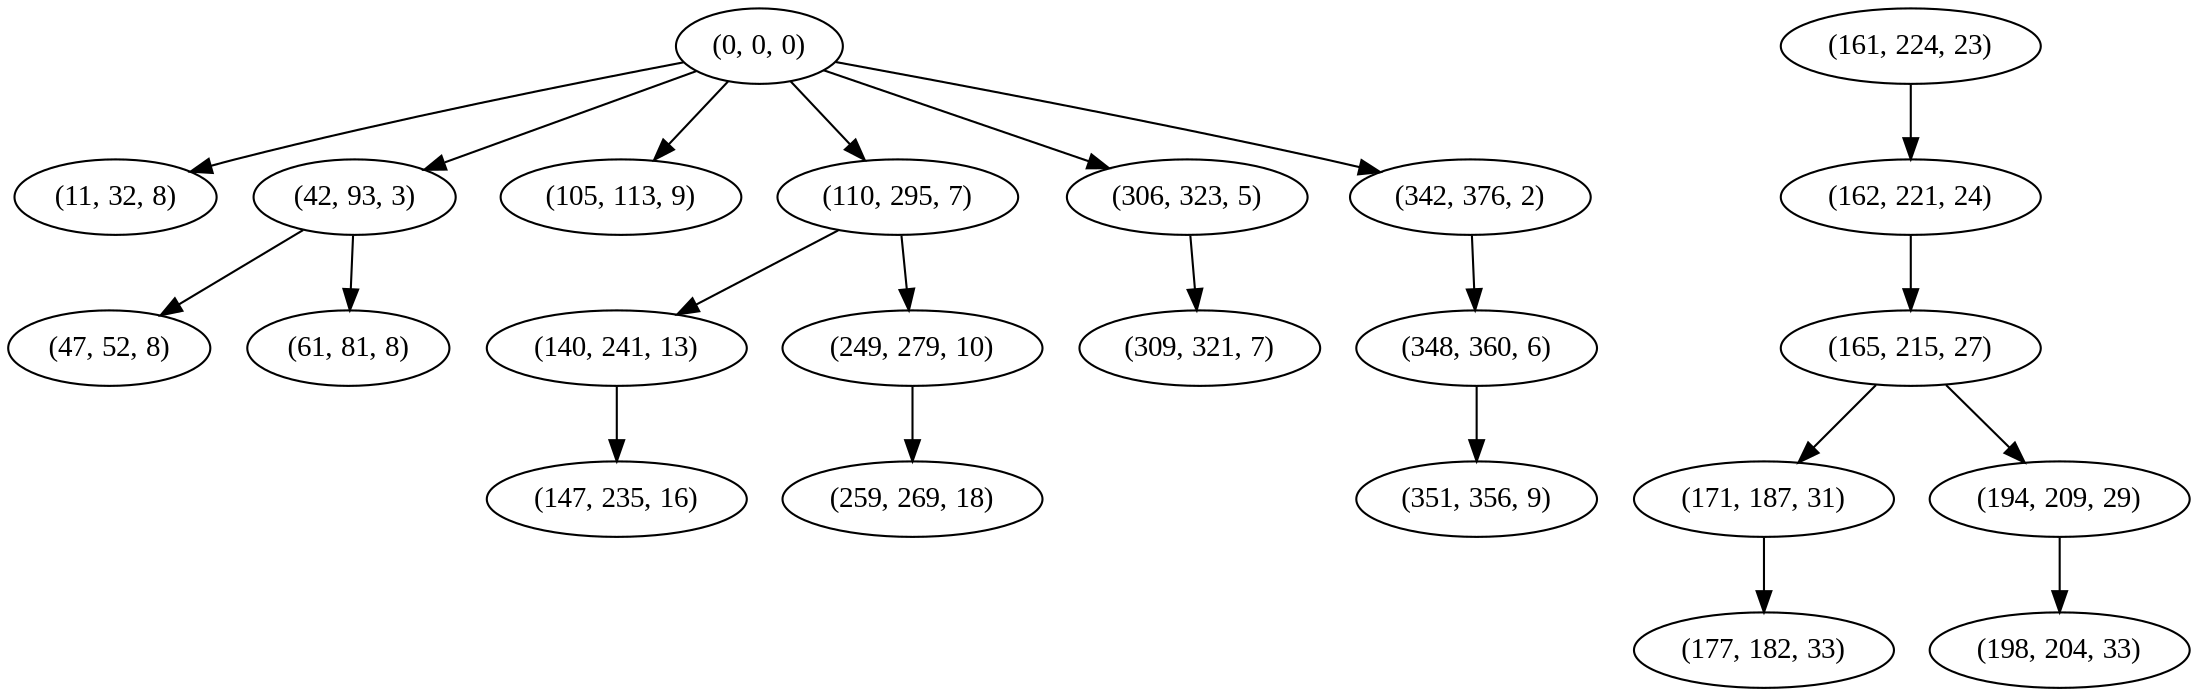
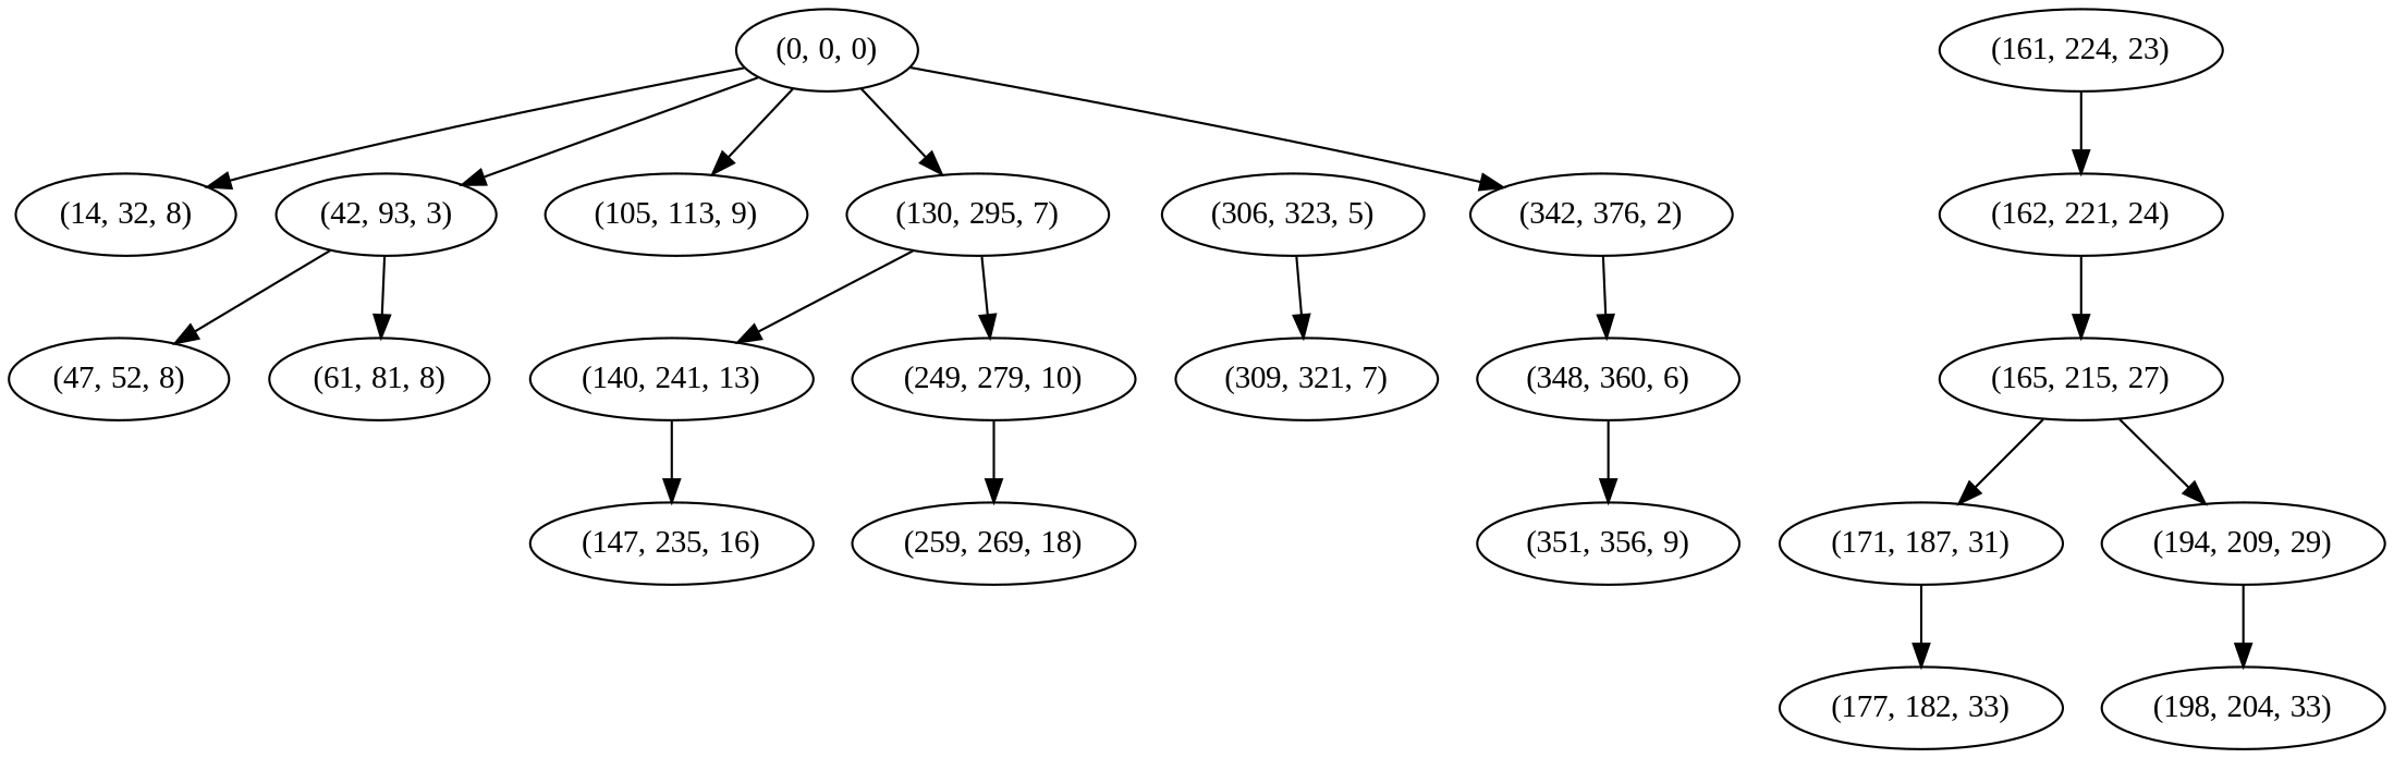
  digraph {
    fontname="Liberation Serif"
    node [fontname="Liberation Serif"]
    edge [fontname="Liberation Serif"]
    "(0, 0, 0)"
-   "(11, 32, 8)"
+   "(11, 32, 8)" [label="(14, 32, 8)"]
    "(42, 93, 3)"
    "(105, 113, 9)"
-   "(130, 295, 7)" [label="(110, 295, 7)"]
+   "(130, 295, 7)"
    "(306, 323, 5)"
    "(342, 376, 2)"
    "(47, 52, 8)"
    "(61, 81, 8)"
    "(140, 241, 13)"
    "(249, 279, 10)"
    "(309, 321, 7)"
    "(348, 360, 6)"
    "(147, 235, 16)"
    "(259, 269, 18)"
    n16 [label="(162, 221, 24)"]
    "(161, 224, 23)"
    "(165, 215, 27)"
    "(171, 187, 31)"
    "(194, 209, 29)"
    "(177, 182, 33)"
    "(198, 204, 33)"
    "(351, 356, 9)"
    "(0, 0, 0)" -> "(11, 32, 8)"
    "(0, 0, 0)" -> "(42, 93, 3)"
    "(0, 0, 0)" -> "(105, 113, 9)"
    "(0, 0, 0)" -> "(130, 295, 7)"
-   "(0, 0, 0)" -> "(306, 323, 5)"
    "(0, 0, 0)" -> "(342, 376, 2)"
    "(42, 93, 3)" -> "(47, 52, 8)"
    "(42, 93, 3)" -> "(61, 81, 8)"
    "(130, 295, 7)" -> "(140, 241, 13)"
    "(130, 295, 7)" -> "(249, 279, 10)"
    "(306, 323, 5)" -> "(309, 321, 7)"
    "(342, 376, 2)" -> "(348, 360, 6)"
    "(140, 241, 13)" -> "(147, 235, 16)"
    "(249, 279, 10)" -> "(259, 269, 18)"
    "(348, 360, 6)" -> "(351, 356, 9)"
    n16 -> "(165, 215, 27)"
    "(161, 224, 23)" -> n16
    "(165, 215, 27)" -> "(171, 187, 31)"
    "(165, 215, 27)" -> "(194, 209, 29)"
    "(171, 187, 31)" -> "(177, 182, 33)"
    "(194, 209, 29)" -> "(198, 204, 33)"
  }
